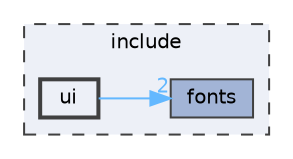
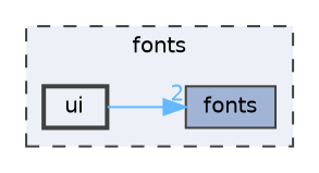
  digraph {
    compound=true
    rankdir=LR
    node [color=grey25 fontname=Helvetica fontsize=10 shape=box]
    n1 [fillcolor="#a2b4d6" height=0.2 label=fonts style=filled width=0.4]
    n2 [fillcolor="#edf0f7" height=0.2 label=ui style="filled,bold" width=0.4]
    subgraph cluster_1 {
      bgcolor="#edf0f7"
      fontname=Helvetica
      fontsize=10
-     label=include
+     label=fonts
      pencolor=grey25
      style="filled,dashed"
      n1
      n2
    }
    n2 -> n1 [color=steelblue1 fontcolor=steelblue1 fontname=Helvetica fontsize=10 headlabel=2 labeldistance=1.5 labelfontname=Helvetica labelfontsize=10]
  }
